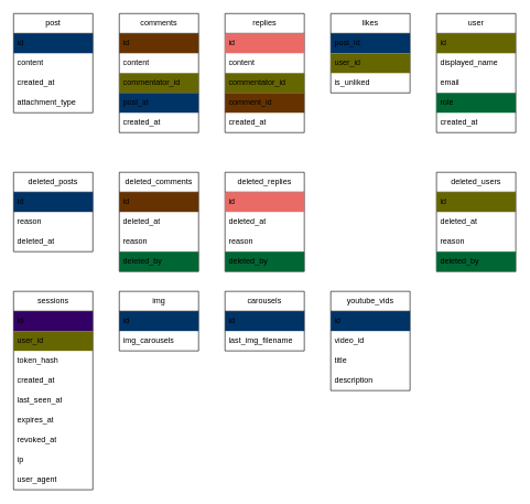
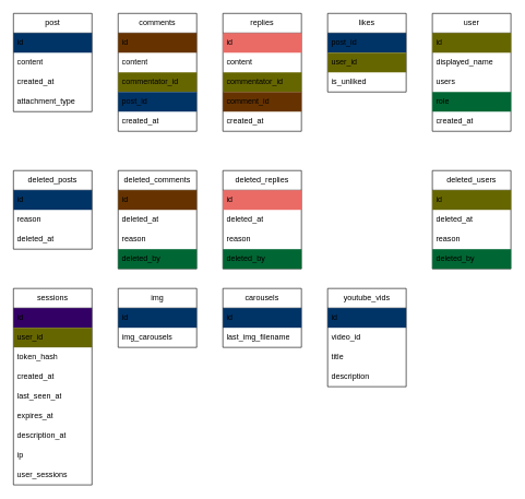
  <mxCell id="0" />
  <mxCell id="1" parent="0" />
  <mxCell id="2" value="post" style="swimlane;fontStyle=0;childLayout=stackLayout;horizontal=1;startSize=30;horizontalStack=0;resizeParent=1;resizeParentMax=0;resizeLast=0;collapsible=1;marginBottom=0;whiteSpace=wrap;html=1;" parent="1" vertex="1"><mxGeometry x="20" y="20" width="120" height="150" as="geometry"><mxRectangle x="40" y="100" width="70" height="30" as="alternateBounds" /></mxGeometry></mxCell>
  <mxCell id="3" value="id" style="text;strokeColor=none;fillColor=#003366;align=left;verticalAlign=middle;spacingLeft=4;spacingRight=4;overflow=hidden;points=[[0,0.5],[1,0.5]];portConstraint=eastwest;rotatable=0;whiteSpace=wrap;html=1;" parent="2" vertex="1"><mxGeometry y="30" width="120" height="30" as="geometry" /></mxCell>
  <mxCell id="4" value="content" style="text;strokeColor=none;fillColor=none;align=left;verticalAlign=middle;spacingLeft=4;spacingRight=4;overflow=hidden;points=[[0,0.5],[1,0.5]];portConstraint=eastwest;rotatable=0;whiteSpace=wrap;html=1;" parent="2" vertex="1"><mxGeometry y="60" width="120" height="30" as="geometry" /></mxCell>
  <mxCell id="5" value="created_at" style="text;strokeColor=none;fillColor=none;align=left;verticalAlign=middle;spacingLeft=4;spacingRight=4;overflow=hidden;points=[[0,0.5],[1,0.5]];portConstraint=eastwest;rotatable=0;whiteSpace=wrap;html=1;" parent="2" vertex="1"><mxGeometry y="90" width="120" height="30" as="geometry" /></mxCell>
  <mxCell id="6" value="attachment_type" style="text;strokeColor=none;fillColor=none;align=left;verticalAlign=middle;spacingLeft=4;spacingRight=4;overflow=hidden;points=[[0,0.5],[1,0.5]];portConstraint=eastwest;rotatable=0;whiteSpace=wrap;html=1;" vertex="1" parent="2"><mxGeometry y="120" width="120" height="30" as="geometry" /></mxCell>
  <mxCell id="7" value="comments" style="swimlane;fontStyle=0;childLayout=stackLayout;horizontal=1;startSize=30;horizontalStack=0;resizeParent=1;resizeParentMax=0;resizeLast=0;collapsible=1;marginBottom=0;whiteSpace=wrap;html=1;" parent="1" vertex="1"><mxGeometry x="180" y="20" width="120" height="180" as="geometry" /></mxCell>
  <mxCell id="8" value="id" style="text;strokeColor=none;fillColor=#663300;align=left;verticalAlign=middle;spacingLeft=4;spacingRight=4;overflow=hidden;points=[[0,0.5],[1,0.5]];portConstraint=eastwest;rotatable=0;whiteSpace=wrap;html=1;" parent="7" vertex="1"><mxGeometry y="30" width="120" height="30" as="geometry" /></mxCell>
  <mxCell id="9" value="content" style="text;strokeColor=none;fillColor=none;align=left;verticalAlign=middle;spacingLeft=4;spacingRight=4;overflow=hidden;points=[[0,0.5],[1,0.5]];portConstraint=eastwest;rotatable=0;whiteSpace=wrap;html=1;" parent="7" vertex="1"><mxGeometry y="60" width="120" height="30" as="geometry" /></mxCell>
  <mxCell id="10" value="commentator_id" style="text;strokeColor=none;fillColor=#666600;align=left;verticalAlign=middle;spacingLeft=4;spacingRight=4;overflow=hidden;points=[[0,0.5],[1,0.5]];portConstraint=eastwest;rotatable=0;whiteSpace=wrap;html=1;" parent="7" vertex="1"><mxGeometry y="90" width="120" height="30" as="geometry" /></mxCell>
  <mxCell id="11" value="post_id" style="text;strokeColor=none;fillColor=#003366;align=left;verticalAlign=middle;spacingLeft=4;spacingRight=4;overflow=hidden;points=[[0,0.5],[1,0.5]];portConstraint=eastwest;rotatable=0;whiteSpace=wrap;html=1;" parent="7" vertex="1"><mxGeometry y="120" width="120" height="30" as="geometry" /></mxCell>
  <mxCell id="12" value="created_at" style="text;strokeColor=none;fillColor=none;align=left;verticalAlign=middle;spacingLeft=4;spacingRight=4;overflow=hidden;points=[[0,0.5],[1,0.5]];portConstraint=eastwest;rotatable=0;whiteSpace=wrap;html=1;" parent="7" vertex="1"><mxGeometry y="150" width="120" height="30" as="geometry" /></mxCell>
  <mxCell id="13" value="likes" style="swimlane;fontStyle=0;childLayout=stackLayout;horizontal=1;startSize=30;horizontalStack=0;resizeParent=1;resizeParentMax=0;resizeLast=0;collapsible=1;marginBottom=0;whiteSpace=wrap;html=1;" parent="1" vertex="1"><mxGeometry x="500" y="20" width="120" height="120" as="geometry" /></mxCell>
  <mxCell id="14" value="post_id" style="text;strokeColor=none;fillColor=#003366;align=left;verticalAlign=middle;spacingLeft=4;spacingRight=4;overflow=hidden;points=[[0,0.5],[1,0.5]];portConstraint=eastwest;rotatable=0;whiteSpace=wrap;html=1;" parent="13" vertex="1"><mxGeometry y="30" width="120" height="30" as="geometry" /></mxCell>
  <mxCell id="15" value="user_id" style="text;strokeColor=none;fillColor=#666600;align=left;verticalAlign=middle;spacingLeft=4;spacingRight=4;overflow=hidden;points=[[0,0.5],[1,0.5]];portConstraint=eastwest;rotatable=0;whiteSpace=wrap;html=1;" parent="13" vertex="1"><mxGeometry y="60" width="120" height="30" as="geometry" /></mxCell>
  <mxCell id="16" value="is_unliked" style="text;strokeColor=none;fillColor=none;align=left;verticalAlign=middle;spacingLeft=4;spacingRight=4;overflow=hidden;points=[[0,0.5],[1,0.5]];portConstraint=eastwest;rotatable=0;whiteSpace=wrap;html=1;" parent="13" vertex="1"><mxGeometry y="90" width="120" height="30" as="geometry" /></mxCell>
  <mxCell id="17" value="user" style="swimlane;fontStyle=0;childLayout=stackLayout;horizontal=1;startSize=30;horizontalStack=0;resizeParent=1;resizeParentMax=0;resizeLast=0;collapsible=1;marginBottom=0;whiteSpace=wrap;html=1;" parent="1" vertex="1"><mxGeometry x="660" y="20" width="120" height="180" as="geometry" /></mxCell>
  <mxCell id="18" value="id" style="text;strokeColor=none;fillColor=#666600;align=left;verticalAlign=middle;spacingLeft=4;spacingRight=4;overflow=hidden;points=[[0,0.5],[1,0.5]];portConstraint=eastwest;rotatable=0;whiteSpace=wrap;html=1;" parent="17" vertex="1"><mxGeometry y="30" width="120" height="30" as="geometry" /></mxCell>
  <mxCell id="19" value="displayed_name" style="text;strokeColor=none;fillColor=none;align=left;verticalAlign=middle;spacingLeft=4;spacingRight=4;overflow=hidden;points=[[0,0.5],[1,0.5]];portConstraint=eastwest;rotatable=0;whiteSpace=wrap;html=1;" parent="17" vertex="1"><mxGeometry y="60" width="120" height="30" as="geometry" /></mxCell>
- <mxCell id="20" value="email" style="text;strokeColor=none;fillColor=none;align=left;verticalAlign=middle;spacingLeft=4;spacingRight=4;overflow=hidden;points=[[0,0.5],[1,0.5]];portConstraint=eastwest;rotatable=0;whiteSpace=wrap;html=1;" parent="17" vertex="1"><mxGeometry y="90" width="120" height="30" as="geometry" /></mxCell>
+ <mxCell id="20" value="users" style="text;strokeColor=none;fillColor=none;align=left;verticalAlign=middle;spacingLeft=4;spacingRight=4;overflow=hidden;points=[[0,0.5],[1,0.5]];portConstraint=eastwest;rotatable=0;whiteSpace=wrap;html=1;" parent="17" vertex="1"><mxGeometry y="90" width="120" height="30" as="geometry" /></mxCell>
  <mxCell id="21" value="role" style="text;strokeColor=none;fillColor=#006633;align=left;verticalAlign=middle;spacingLeft=4;spacingRight=4;overflow=hidden;points=[[0,0.5],[1,0.5]];portConstraint=eastwest;rotatable=0;whiteSpace=wrap;html=1;" parent="17" vertex="1"><mxGeometry y="120" width="120" height="30" as="geometry" /></mxCell>
  <mxCell id="22" value="created_at" style="text;strokeColor=none;fillColor=none;align=left;verticalAlign=middle;spacingLeft=4;spacingRight=4;overflow=hidden;points=[[0,0.5],[1,0.5]];portConstraint=eastwest;rotatable=0;whiteSpace=wrap;html=1;" parent="17" vertex="1"><mxGeometry y="150" width="120" height="30" as="geometry" /></mxCell>
  <mxCell id="23" value="replies" style="swimlane;fontStyle=0;childLayout=stackLayout;horizontal=1;startSize=30;horizontalStack=0;resizeParent=1;resizeParentMax=0;resizeLast=0;collapsible=1;marginBottom=0;whiteSpace=wrap;html=1;" parent="1" vertex="1"><mxGeometry x="340" y="20" width="120" height="180" as="geometry" /></mxCell>
  <mxCell id="24" value="id" style="text;strokeColor=none;fillColor=#EA6B66;align=left;verticalAlign=middle;spacingLeft=4;spacingRight=4;overflow=hidden;points=[[0,0.5],[1,0.5]];portConstraint=eastwest;rotatable=0;whiteSpace=wrap;html=1;" parent="23" vertex="1"><mxGeometry y="30" width="120" height="30" as="geometry" /></mxCell>
  <mxCell id="25" value="content" style="text;strokeColor=none;fillColor=none;align=left;verticalAlign=middle;spacingLeft=4;spacingRight=4;overflow=hidden;points=[[0,0.5],[1,0.5]];portConstraint=eastwest;rotatable=0;whiteSpace=wrap;html=1;" parent="23" vertex="1"><mxGeometry y="60" width="120" height="30" as="geometry" /></mxCell>
  <mxCell id="26" value="commentator_id" style="text;strokeColor=none;fillColor=#666600;align=left;verticalAlign=middle;spacingLeft=4;spacingRight=4;overflow=hidden;points=[[0,0.5],[1,0.5]];portConstraint=eastwest;rotatable=0;whiteSpace=wrap;html=1;" parent="23" vertex="1"><mxGeometry y="90" width="120" height="30" as="geometry" /></mxCell>
  <mxCell id="27" value="comment_id" style="text;strokeColor=none;fillColor=#663300;align=left;verticalAlign=middle;spacingLeft=4;spacingRight=4;overflow=hidden;points=[[0,0.5],[1,0.5]];portConstraint=eastwest;rotatable=0;whiteSpace=wrap;html=1;" parent="23" vertex="1"><mxGeometry y="120" width="120" height="30" as="geometry" /></mxCell>
  <mxCell id="28" value="created_at" style="text;strokeColor=none;fillColor=none;align=left;verticalAlign=middle;spacingLeft=4;spacingRight=4;overflow=hidden;points=[[0,0.5],[1,0.5]];portConstraint=eastwest;rotatable=0;whiteSpace=wrap;html=1;" parent="23" vertex="1"><mxGeometry y="150" width="120" height="30" as="geometry" /></mxCell>
  <mxCell id="29" value="deleted_posts" style="swimlane;fontStyle=0;childLayout=stackLayout;horizontal=1;startSize=30;horizontalStack=0;resizeParent=1;resizeParentMax=0;resizeLast=0;collapsible=1;marginBottom=0;whiteSpace=wrap;html=1;" parent="1" vertex="1"><mxGeometry x="20" y="260" width="120" height="120" as="geometry"><mxRectangle x="40" y="100" width="70" height="30" as="alternateBounds" /></mxGeometry></mxCell>
  <mxCell id="30" value="id" style="text;strokeColor=none;fillColor=#003366;align=left;verticalAlign=middle;spacingLeft=4;spacingRight=4;overflow=hidden;points=[[0,0.5],[1,0.5]];portConstraint=eastwest;rotatable=0;whiteSpace=wrap;html=1;" parent="29" vertex="1"><mxGeometry y="30" width="120" height="30" as="geometry" /></mxCell>
  <mxCell id="31" value="reason" style="text;strokeColor=none;fillColor=none;align=left;verticalAlign=middle;spacingLeft=4;spacingRight=4;overflow=hidden;points=[[0,0.5],[1,0.5]];portConstraint=eastwest;rotatable=0;whiteSpace=wrap;html=1;" parent="29" vertex="1"><mxGeometry y="60" width="120" height="30" as="geometry" /></mxCell>
  <mxCell id="32" value="deleted_at" style="text;strokeColor=none;fillColor=none;align=left;verticalAlign=middle;spacingLeft=4;spacingRight=4;overflow=hidden;points=[[0,0.5],[1,0.5]];portConstraint=eastwest;rotatable=0;whiteSpace=wrap;html=1;" parent="29" vertex="1"><mxGeometry y="90" width="120" height="30" as="geometry" /></mxCell>
  <mxCell id="33" value="deleted_comments" style="swimlane;fontStyle=0;childLayout=stackLayout;horizontal=1;startSize=30;horizontalStack=0;resizeParent=1;resizeParentMax=0;resizeLast=0;collapsible=1;marginBottom=0;whiteSpace=wrap;html=1;" parent="1" vertex="1"><mxGeometry x="180" y="260" width="120" height="150" as="geometry"><mxRectangle x="40" y="100" width="70" height="30" as="alternateBounds" /></mxGeometry></mxCell>
  <mxCell id="34" value="id" style="text;strokeColor=none;fillColor=#663300;align=left;verticalAlign=middle;spacingLeft=4;spacingRight=4;overflow=hidden;points=[[0,0.5],[1,0.5]];portConstraint=eastwest;rotatable=0;whiteSpace=wrap;html=1;" parent="33" vertex="1"><mxGeometry y="30" width="120" height="30" as="geometry" /></mxCell>
  <mxCell id="35" value="deleted_at" style="text;strokeColor=none;fillColor=none;align=left;verticalAlign=middle;spacingLeft=4;spacingRight=4;overflow=hidden;points=[[0,0.5],[1,0.5]];portConstraint=eastwest;rotatable=0;whiteSpace=wrap;html=1;" parent="33" vertex="1"><mxGeometry y="60" width="120" height="30" as="geometry" /></mxCell>
  <mxCell id="36" value="reason" style="text;strokeColor=none;fillColor=none;align=left;verticalAlign=middle;spacingLeft=4;spacingRight=4;overflow=hidden;points=[[0,0.5],[1,0.5]];portConstraint=eastwest;rotatable=0;whiteSpace=wrap;html=1;" parent="33" vertex="1"><mxGeometry y="90" width="120" height="30" as="geometry" /></mxCell>
  <mxCell id="37" value="deleted_by" style="text;strokeColor=none;fillColor=#006633;align=left;verticalAlign=middle;spacingLeft=4;spacingRight=4;overflow=hidden;points=[[0,0.5],[1,0.5]];portConstraint=eastwest;rotatable=0;whiteSpace=wrap;html=1;" parent="33" vertex="1"><mxGeometry y="120" width="120" height="30" as="geometry" /></mxCell>
  <mxCell id="38" value="deleted_replies" style="swimlane;fontStyle=0;childLayout=stackLayout;horizontal=1;startSize=30;horizontalStack=0;resizeParent=1;resizeParentMax=0;resizeLast=0;collapsible=1;marginBottom=0;whiteSpace=wrap;html=1;" parent="1" vertex="1"><mxGeometry x="340" y="260" width="120" height="150" as="geometry"><mxRectangle x="40" y="100" width="70" height="30" as="alternateBounds" /></mxGeometry></mxCell>
  <mxCell id="39" value="id" style="text;strokeColor=none;fillColor=#EA6B66;align=left;verticalAlign=middle;spacingLeft=4;spacingRight=4;overflow=hidden;points=[[0,0.5],[1,0.5]];portConstraint=eastwest;rotatable=0;whiteSpace=wrap;html=1;" parent="38" vertex="1"><mxGeometry y="30" width="120" height="30" as="geometry" /></mxCell>
  <mxCell id="40" value="deleted_at" style="text;strokeColor=none;fillColor=none;align=left;verticalAlign=middle;spacingLeft=4;spacingRight=4;overflow=hidden;points=[[0,0.5],[1,0.5]];portConstraint=eastwest;rotatable=0;whiteSpace=wrap;html=1;" parent="38" vertex="1"><mxGeometry y="60" width="120" height="30" as="geometry" /></mxCell>
  <mxCell id="41" value="reason" style="text;strokeColor=none;fillColor=none;align=left;verticalAlign=middle;spacingLeft=4;spacingRight=4;overflow=hidden;points=[[0,0.5],[1,0.5]];portConstraint=eastwest;rotatable=0;whiteSpace=wrap;html=1;" parent="38" vertex="1"><mxGeometry y="90" width="120" height="30" as="geometry" /></mxCell>
  <mxCell id="42" value="deleted_by" style="text;strokeColor=none;fillColor=#006633;align=left;verticalAlign=middle;spacingLeft=4;spacingRight=4;overflow=hidden;points=[[0,0.5],[1,0.5]];portConstraint=eastwest;rotatable=0;whiteSpace=wrap;html=1;" parent="38" vertex="1"><mxGeometry y="120" width="120" height="30" as="geometry" /></mxCell>
  <mxCell id="43" value="deleted_users" style="swimlane;fontStyle=0;childLayout=stackLayout;horizontal=1;startSize=30;horizontalStack=0;resizeParent=1;resizeParentMax=0;resizeLast=0;collapsible=1;marginBottom=0;whiteSpace=wrap;html=1;" parent="1" vertex="1"><mxGeometry x="660" y="260" width="120" height="150" as="geometry"><mxRectangle x="40" y="100" width="70" height="30" as="alternateBounds" /></mxGeometry></mxCell>
  <mxCell id="44" value="id" style="text;strokeColor=none;fillColor=#666600;align=left;verticalAlign=middle;spacingLeft=4;spacingRight=4;overflow=hidden;points=[[0,0.5],[1,0.5]];portConstraint=eastwest;rotatable=0;whiteSpace=wrap;html=1;" parent="43" vertex="1"><mxGeometry y="30" width="120" height="30" as="geometry" /></mxCell>
  <mxCell id="45" value="deleted_at" style="text;strokeColor=none;fillColor=none;align=left;verticalAlign=middle;spacingLeft=4;spacingRight=4;overflow=hidden;points=[[0,0.5],[1,0.5]];portConstraint=eastwest;rotatable=0;whiteSpace=wrap;html=1;" parent="43" vertex="1"><mxGeometry y="60" width="120" height="30" as="geometry" /></mxCell>
  <mxCell id="46" value="reason" style="text;strokeColor=none;fillColor=none;align=left;verticalAlign=middle;spacingLeft=4;spacingRight=4;overflow=hidden;points=[[0,0.5],[1,0.5]];portConstraint=eastwest;rotatable=0;whiteSpace=wrap;html=1;" parent="43" vertex="1"><mxGeometry y="90" width="120" height="30" as="geometry" /></mxCell>
  <mxCell id="47" value="deleted_by" style="text;strokeColor=none;fillColor=#006633;align=left;verticalAlign=middle;spacingLeft=4;spacingRight=4;overflow=hidden;points=[[0,0.5],[1,0.5]];portConstraint=eastwest;rotatable=0;whiteSpace=wrap;html=1;" parent="43" vertex="1"><mxGeometry y="120" width="120" height="30" as="geometry" /></mxCell>
  <mxCell id="48" value="sessions" style="swimlane;fontStyle=0;childLayout=stackLayout;horizontal=1;startSize=30;horizontalStack=0;resizeParent=1;resizeParentMax=0;resizeLast=0;collapsible=1;marginBottom=0;whiteSpace=wrap;html=1;" parent="1" vertex="1"><mxGeometry x="20" y="440" width="120" height="300" as="geometry"><mxRectangle x="40" y="100" width="70" height="30" as="alternateBounds" /></mxGeometry></mxCell>
  <mxCell id="49" value="id" style="text;strokeColor=none;fillColor=#330066;align=left;verticalAlign=middle;spacingLeft=4;spacingRight=4;overflow=hidden;points=[[0,0.5],[1,0.5]];portConstraint=eastwest;rotatable=0;whiteSpace=wrap;html=1;" parent="48" vertex="1"><mxGeometry y="30" width="120" height="30" as="geometry" /></mxCell>
  <mxCell id="50" value="user_id" style="text;strokeColor=none;fillColor=#666600;align=left;verticalAlign=middle;spacingLeft=4;spacingRight=4;overflow=hidden;points=[[0,0.5],[1,0.5]];portConstraint=eastwest;rotatable=0;whiteSpace=wrap;html=1;" parent="48" vertex="1"><mxGeometry y="60" width="120" height="30" as="geometry" /></mxCell>
  <mxCell id="51" value="token_hash" style="text;strokeColor=none;fillColor=none;align=left;verticalAlign=middle;spacingLeft=4;spacingRight=4;overflow=hidden;points=[[0,0.5],[1,0.5]];portConstraint=eastwest;rotatable=0;whiteSpace=wrap;html=1;" parent="48" vertex="1"><mxGeometry y="90" width="120" height="30" as="geometry" /></mxCell>
  <mxCell id="52" value="created_at" style="text;strokeColor=none;fillColor=none;align=left;verticalAlign=middle;spacingLeft=4;spacingRight=4;overflow=hidden;points=[[0,0.5],[1,0.5]];portConstraint=eastwest;rotatable=0;whiteSpace=wrap;html=1;" parent="48" vertex="1"><mxGeometry y="120" width="120" height="30" as="geometry" /></mxCell>
  <mxCell id="53" value="last_seen_at" style="text;strokeColor=none;fillColor=none;align=left;verticalAlign=middle;spacingLeft=4;spacingRight=4;overflow=hidden;points=[[0,0.5],[1,0.5]];portConstraint=eastwest;rotatable=0;whiteSpace=wrap;html=1;" parent="48" vertex="1"><mxGeometry y="150" width="120" height="30" as="geometry" /></mxCell>
  <mxCell id="54" value="expires_at" style="text;strokeColor=none;fillColor=none;align=left;verticalAlign=middle;spacingLeft=4;spacingRight=4;overflow=hidden;points=[[0,0.5],[1,0.5]];portConstraint=eastwest;rotatable=0;whiteSpace=wrap;html=1;" parent="48" vertex="1"><mxGeometry y="180" width="120" height="30" as="geometry" /></mxCell>
- <mxCell id="55" value="revoked_at" style="text;strokeColor=none;fillColor=none;align=left;verticalAlign=middle;spacingLeft=4;spacingRight=4;overflow=hidden;points=[[0,0.5],[1,0.5]];portConstraint=eastwest;rotatable=0;whiteSpace=wrap;html=1;" parent="48" vertex="1"><mxGeometry y="210" width="120" height="30" as="geometry" /></mxCell>
+ <mxCell id="55" value="description_at" style="text;strokeColor=none;fillColor=none;align=left;verticalAlign=middle;spacingLeft=4;spacingRight=4;overflow=hidden;points=[[0,0.5],[1,0.5]];portConstraint=eastwest;rotatable=0;whiteSpace=wrap;html=1;" parent="48" vertex="1"><mxGeometry y="210" width="120" height="30" as="geometry" /></mxCell>
  <mxCell id="56" value="ip" style="text;strokeColor=none;fillColor=none;align=left;verticalAlign=middle;spacingLeft=4;spacingRight=4;overflow=hidden;points=[[0,0.5],[1,0.5]];portConstraint=eastwest;rotatable=0;whiteSpace=wrap;html=1;" parent="48" vertex="1"><mxGeometry y="240" width="120" height="30" as="geometry" /></mxCell>
- <mxCell id="57" value="user_agent" style="text;strokeColor=none;fillColor=none;align=left;verticalAlign=middle;spacingLeft=4;spacingRight=4;overflow=hidden;points=[[0,0.5],[1,0.5]];portConstraint=eastwest;rotatable=0;whiteSpace=wrap;html=1;" parent="48" vertex="1"><mxGeometry y="270" width="120" height="30" as="geometry" /></mxCell>
+ <mxCell id="57" value="user_sessions" style="text;strokeColor=none;fillColor=none;align=left;verticalAlign=middle;spacingLeft=4;spacingRight=4;overflow=hidden;points=[[0,0.5],[1,0.5]];portConstraint=eastwest;rotatable=0;whiteSpace=wrap;html=1;" parent="48" vertex="1"><mxGeometry y="270" width="120" height="30" as="geometry" /></mxCell>
  <mxCell id="58" value="img" style="swimlane;fontStyle=0;childLayout=stackLayout;horizontal=1;startSize=30;horizontalStack=0;resizeParent=1;resizeParentMax=0;resizeLast=0;collapsible=1;marginBottom=0;whiteSpace=wrap;html=1;" vertex="1" parent="1"><mxGeometry x="180" y="440" width="120" height="90" as="geometry"><mxRectangle x="40" y="100" width="70" height="30" as="alternateBounds" /></mxGeometry></mxCell>
  <mxCell id="59" value="id" style="text;strokeColor=none;fillColor=#003366;align=left;verticalAlign=middle;spacingLeft=4;spacingRight=4;overflow=hidden;points=[[0,0.5],[1,0.5]];portConstraint=eastwest;rotatable=0;whiteSpace=wrap;html=1;" vertex="1" parent="58"><mxGeometry y="30" width="120" height="30" as="geometry" /></mxCell>
  <mxCell id="60" value="img_carousels" style="text;strokeColor=none;fillColor=none;align=left;verticalAlign=middle;spacingLeft=4;spacingRight=4;overflow=hidden;points=[[0,0.5],[1,0.5]];portConstraint=eastwest;rotatable=0;whiteSpace=wrap;html=1;" vertex="1" parent="58"><mxGeometry y="60" width="120" height="30" as="geometry" /></mxCell>
  <mxCell id="61" value="carousels" style="swimlane;fontStyle=0;childLayout=stackLayout;horizontal=1;startSize=30;horizontalStack=0;resizeParent=1;resizeParentMax=0;resizeLast=0;collapsible=1;marginBottom=0;whiteSpace=wrap;html=1;" vertex="1" parent="1"><mxGeometry x="340" y="440" width="120" height="90" as="geometry"><mxRectangle x="40" y="100" width="70" height="30" as="alternateBounds" /></mxGeometry></mxCell>
  <mxCell id="62" value="id" style="text;strokeColor=none;fillColor=#003366;align=left;verticalAlign=middle;spacingLeft=4;spacingRight=4;overflow=hidden;points=[[0,0.5],[1,0.5]];portConstraint=eastwest;rotatable=0;whiteSpace=wrap;html=1;" vertex="1" parent="61"><mxGeometry y="30" width="120" height="30" as="geometry" /></mxCell>
  <mxCell id="63" value="last_img_filename" style="text;strokeColor=none;fillColor=none;align=left;verticalAlign=middle;spacingLeft=4;spacingRight=4;overflow=hidden;points=[[0,0.5],[1,0.5]];portConstraint=eastwest;rotatable=0;whiteSpace=wrap;html=1;" vertex="1" parent="61"><mxGeometry y="60" width="120" height="30" as="geometry" /></mxCell>
  <mxCell id="64" value="youtube_vids" style="swimlane;fontStyle=0;childLayout=stackLayout;horizontal=1;startSize=30;horizontalStack=0;resizeParent=1;resizeParentMax=0;resizeLast=0;collapsible=1;marginBottom=0;whiteSpace=wrap;html=1;" vertex="1" parent="1"><mxGeometry x="500" y="440" width="120" height="150" as="geometry"><mxRectangle x="40" y="100" width="70" height="30" as="alternateBounds" /></mxGeometry></mxCell>
  <mxCell id="65" value="id" style="text;strokeColor=none;fillColor=#003366;align=left;verticalAlign=middle;spacingLeft=4;spacingRight=4;overflow=hidden;points=[[0,0.5],[1,0.5]];portConstraint=eastwest;rotatable=0;whiteSpace=wrap;html=1;" vertex="1" parent="64"><mxGeometry y="30" width="120" height="30" as="geometry" /></mxCell>
  <mxCell id="66" value="video_id" style="text;strokeColor=none;fillColor=none;align=left;verticalAlign=middle;spacingLeft=4;spacingRight=4;overflow=hidden;points=[[0,0.5],[1,0.5]];portConstraint=eastwest;rotatable=0;whiteSpace=wrap;html=1;" vertex="1" parent="64"><mxGeometry y="60" width="120" height="30" as="geometry" /></mxCell>
  <mxCell id="67" value="title" style="text;strokeColor=none;fillColor=none;align=left;verticalAlign=middle;spacingLeft=4;spacingRight=4;overflow=hidden;points=[[0,0.5],[1,0.5]];portConstraint=eastwest;rotatable=0;whiteSpace=wrap;html=1;" vertex="1" parent="64"><mxGeometry y="90" width="120" height="30" as="geometry" /></mxCell>
  <mxCell id="68" value="description" style="text;strokeColor=none;fillColor=none;align=left;verticalAlign=middle;spacingLeft=4;spacingRight=4;overflow=hidden;points=[[0,0.5],[1,0.5]];portConstraint=eastwest;rotatable=0;whiteSpace=wrap;html=1;" vertex="1" parent="64"><mxGeometry y="120" width="120" height="30" as="geometry" /></mxCell>
